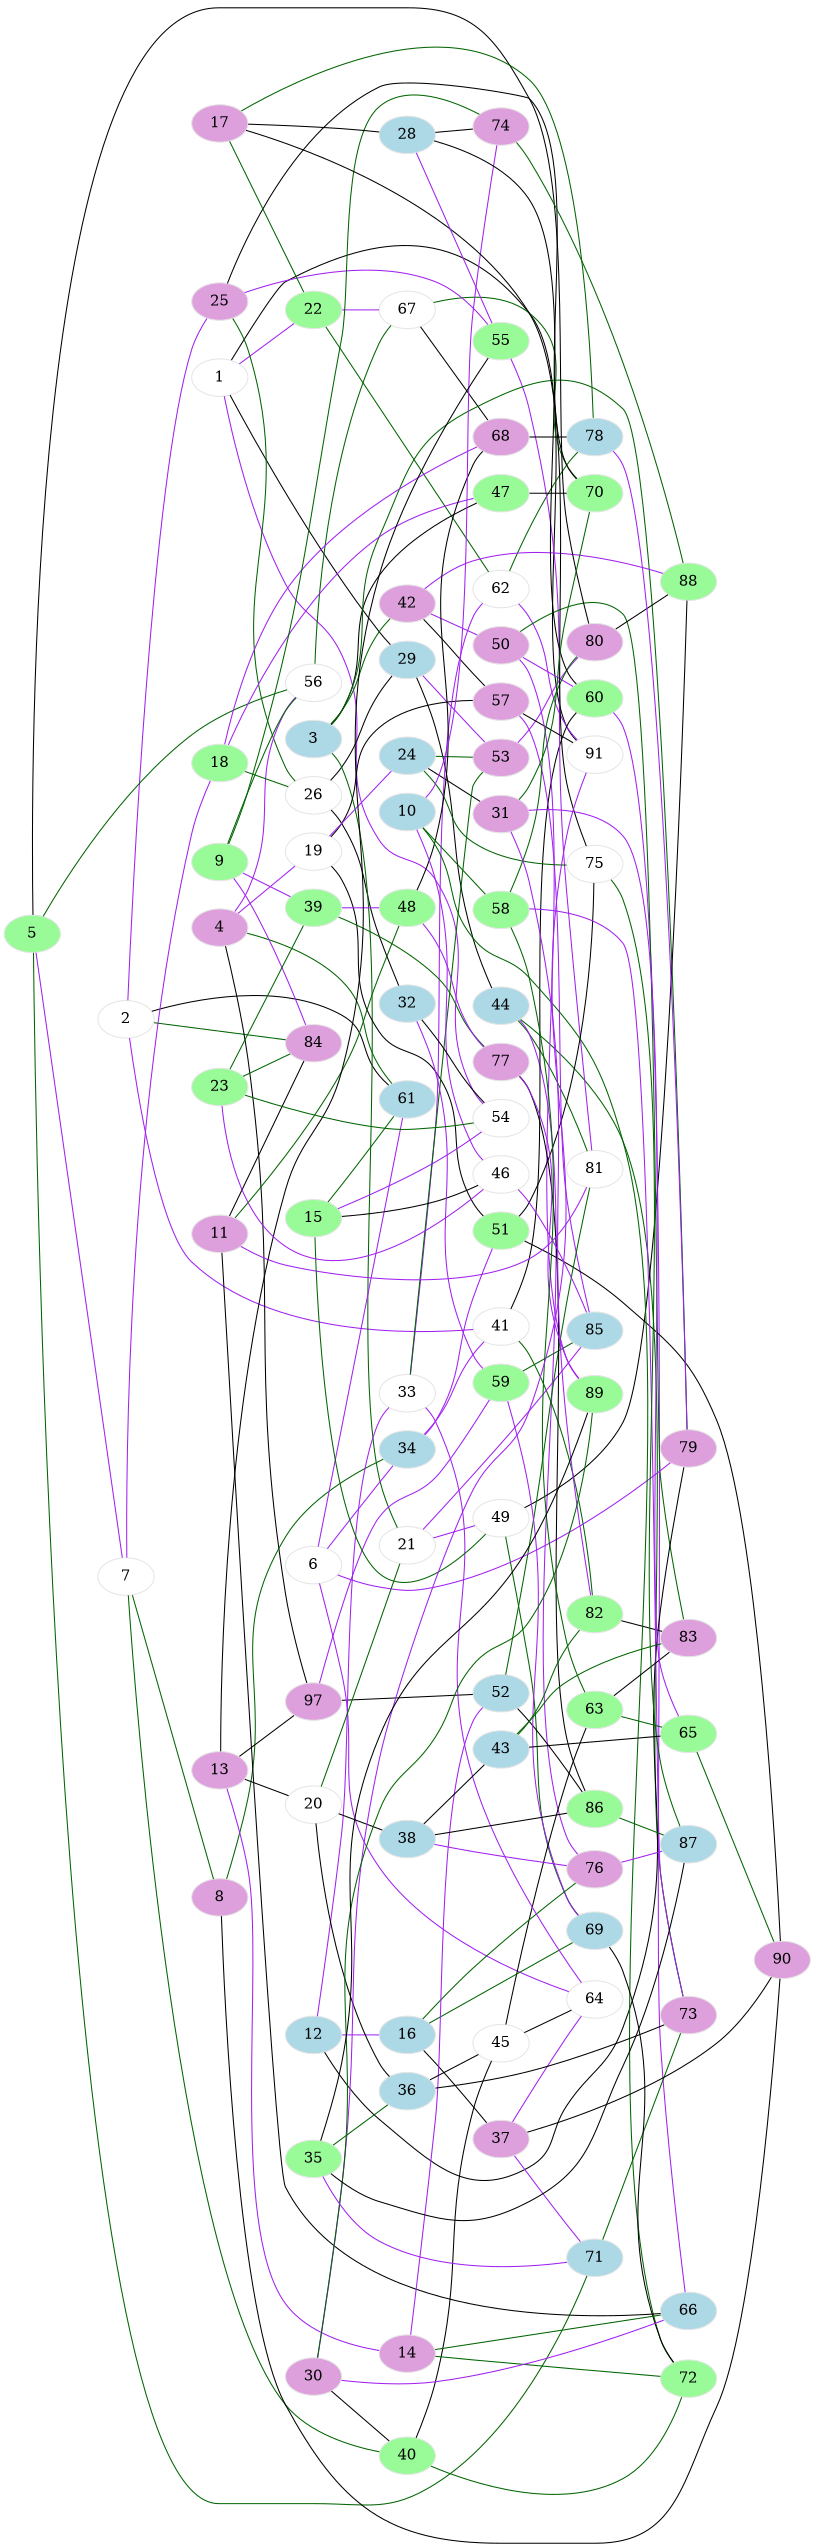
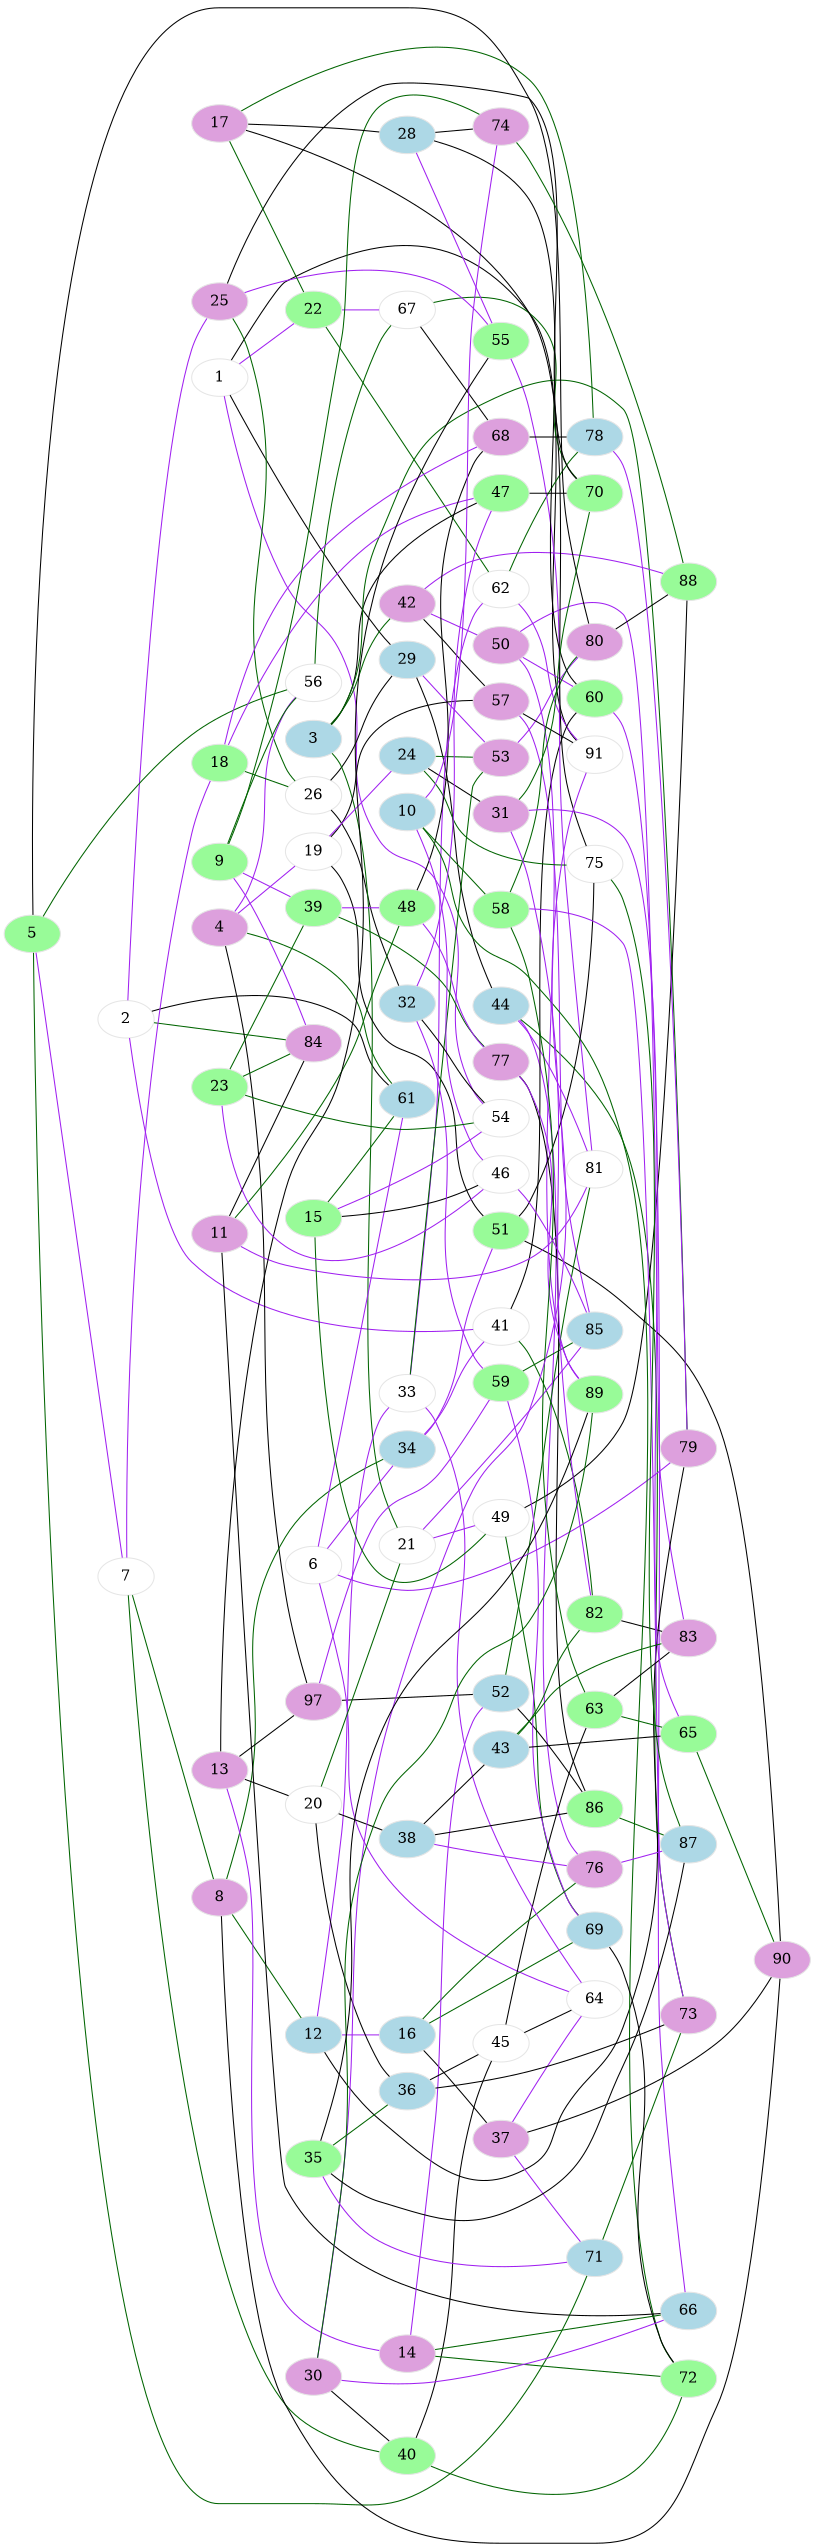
  graph {
    rankdir=LR
    node [color=gray90 fillcolor=plum style=filled]
    edge [color=purple]
    1 [fillcolor=white]
    22 [fillcolor=palegreen]
    29 [fillcolor=lightblue]
    54 [fillcolor=white]
    91 [fillcolor=white]
    62 [fillcolor=white]
    67 [fillcolor=white]
    53
    44 [fillcolor=lightblue]
    2 [fillcolor=white]
    25
    41 [fillcolor=white]
    61 [fillcolor=lightblue]
    84
    55 [fillcolor=palegreen]
    26 [fillcolor=white]
    70 [fillcolor=palegreen]
    60 [fillcolor=palegreen]
    82 [fillcolor=palegreen]
    3 [fillcolor=lightblue]
    21 [fillcolor=white]
    42
    47 [fillcolor=palegreen]
    79
    49 [fillcolor=white]
    85 [fillcolor=lightblue]
    57
    50
    88 [fillcolor=palegreen]
    4
    19 [fillcolor=white]
    n32 [label=97]
    56 [fillcolor=white]
    24 [fillcolor=lightblue]
    51 [fillcolor=palegreen]
    52 [fillcolor=lightblue]
    59 [fillcolor=palegreen]
    5 [fillcolor=palegreen]
    7 [fillcolor=white]
    71 [fillcolor=lightblue]
    80
    8
    18 [fillcolor=palegreen]
    40 [fillcolor=palegreen]
    73
    6 [fillcolor=white]
    34 [fillcolor=lightblue]
    64 [fillcolor=white]
    12 [fillcolor=lightblue]
    90
    68
    72 [fillcolor=palegreen]
    45 [fillcolor=white]
    16 [fillcolor=lightblue]
    33 [fillcolor=white]
    9 [fillcolor=palegreen]
    39 [fillcolor=palegreen]
    74
    48 [fillcolor=palegreen]
    77
    10 [fillcolor=lightblue]
    46 [fillcolor=white]
    58 [fillcolor=palegreen]
    63 [fillcolor=palegreen]
    11
    66 [fillcolor=lightblue]
    81 [fillcolor=white]
    37
    69 [fillcolor=lightblue]
    76
    13
    14
    20 [fillcolor=white]
    36 [fillcolor=lightblue]
    38 [fillcolor=lightblue]
    86 [fillcolor=palegreen]
    15 [fillcolor=palegreen]
    87 [fillcolor=lightblue]
    17
    28 [fillcolor=lightblue]
    75 [fillcolor=white]
    78 [fillcolor=lightblue]
    32 [fillcolor=lightblue]
    31
    43 [fillcolor=lightblue]
    23 [fillcolor=palegreen]
    65 [fillcolor=palegreen]
    30
    89 [fillcolor=palegreen]
    83
    35 [fillcolor=palegreen]
    1 -- 22
    1 -- 29 [color=black]
    1 -- 54
    1 -- 91 [color=black]
    22 -- 62 [color=darkgreen]
    22 -- 67
    29 -- 53
    29 -- 44 [color=black]
    62 -- 91
    62 -- 78 [color=darkgreen]
    67 -- 70 [color=darkgreen]
    67 -- 68 [color=black]
    53 -- 80
    44 -- 73 [color=darkgreen]
-   44 -- 81 [color=darkgreen]
+   44 -- 81
    44 -- 76
    2 -- 25
    2 -- 41
    2 -- 61 [color=black]
    2 -- 84 [color=darkgreen]
    25 -- 55
    25 -- 26 [color=darkgreen]
    25 -- 70 [color=black]
    41 -- 60 [color=black]
    41 -- 82 [color=darkgreen]
    55 -- 81
    26 -- 29 [color=black]
    26 -- 32 [color=black]
    60 -- 66
    82 -- 83 [color=black]
    3 -- 21 [color=darkgreen]
    3 -- 42 [color=darkgreen]
    3 -- 47 [color=black]
    3 -- 79 [color=darkgreen]
    21 -- 49
    21 -- 85
    42 -- 57 [color=black]
    42 -- 50
    42 -- 88
    47 -- 70 [color=black]
    49 -- 88 [color=black]
    49 -- 69 [color=darkgreen]
    57 -- 91 [color=black]
    57 -- 85
    50 -- 60
    50 -- 89
-   50 -- 83 [color=darkgreen]
+   50 -- 83
    4 -- 61 [color=darkgreen]
    4 -- 19
    4 -- n32 [color=black]
    4 -- 56
    19 -- 57 [color=black]
    19 -- 24
    19 -- 51 [color=black]
    n32 -- 52 [color=black]
    n32 -- 59
    56 -- 67 [color=darkgreen]
    24 -- 53 [color=darkgreen]
    24 -- 75 [color=darkgreen]
    24 -- 31 [color=black]
    51 -- 90 [color=black]
    51 -- 75 [color=black]
    52 -- 81 [color=darkgreen]
    52 -- 86 [color=black]
    59 -- 85 [color=darkgreen]
    59 -- 69
    5 -- 56 [color=darkgreen]
    5 -- 7
    5 -- 71 [color=darkgreen]
    5 -- 80 [color=black]
    7 -- 8 [color=darkgreen]
    7 -- 18
    7 -- 40 [color=darkgreen]
    71 -- 73 [color=darkgreen]
    80 -- 88 [color=black]
    8 -- 34 [color=darkgreen]
+   8 -- 12 [color=darkgreen]
    8 -- 90 [color=black]
    18 -- 26 [color=darkgreen]
    18 -- 47
    18 -- 68
    40 -- 72 [color=darkgreen]
    40 -- 45 [color=black]
    6 -- 61
    6 -- 79
    6 -- 34
    6 -- 64
    34 -- 41
    34 -- 51
    12 -- 79 [color=black]
    12 -- 16
    12 -- 33
    68 -- 78 [color=black]
    45 -- 64 [color=black]
    45 -- 63 [color=black]
    16 -- 37 [color=black]
    16 -- 69 [color=darkgreen]
    16 -- 76 [color=darkgreen]
    33 -- 62
    33 -- 53 [color=darkgreen]
    33 -- 64
    9 -- 84
    9 -- 56 [color=darkgreen]
    9 -- 39
    9 -- 74 [color=darkgreen]
    39 -- 48
    39 -- 77 [color=darkgreen]
    74 -- 88 [color=darkgreen]
    48 -- 68 [color=black]
    48 -- 77
    77 -- 86 [color=black]
    77 -- 89
    10 -- 72 [color=darkgreen]
    10 -- 74
    10 -- 46
    10 -- 58 [color=darkgreen]
    46 -- 85
    58 -- 80 [color=darkgreen]
    58 -- 73
    58 -- 63 [color=darkgreen]
    63 -- 65 [color=darkgreen]
    63 -- 83 [color=black]
    11 -- 84 [color=black]
    11 -- 48 [color=darkgreen]
    11 -- 66 [color=black]
    11 -- 81
    37 -- 71
    37 -- 64
    37 -- 90 [color=black]
    69 -- 72 [color=black]
    76 -- 87
    13 -- 55 [color=black]
    13 -- n32 [color=black]
    13 -- 14
    13 -- 20 [color=black]
    14 -- 52
    14 -- 72 [color=darkgreen]
    14 -- 66 [color=darkgreen]
    20 -- 21 [color=darkgreen]
    20 -- 36 [color=black]
    20 -- 38 [color=black]
    36 -- 73 [color=black]
    36 -- 45 [color=black]
    38 -- 76
    38 -- 86 [color=black]
    38 -- 43 [color=black]
    86 -- 87 [color=darkgreen]
    15 -- 54
    15 -- 61 [color=darkgreen]
    15 -- 49 [color=darkgreen]
    15 -- 46 [color=black]
    17 -- 22 [color=darkgreen]
    17 -- 28 [color=black]
    17 -- 75 [color=black]
    17 -- 78 [color=darkgreen]
    28 -- 55
    28 -- 60 [color=black]
    28 -- 74 [color=black]
    75 -- 87 [color=darkgreen]
    78 -- 79
    32 -- 54 [color=black]
+   32 -- 47
    32 -- 59
    31 -- 70 [color=darkgreen]
    31 -- 82
    31 -- 65
    43 -- 82 [color=darkgreen]
    43 -- 65 [color=black]
    43 -- 83 [color=darkgreen]
    23 -- 54 [color=darkgreen]
    23 -- 84 [color=darkgreen]
    23 -- 39 [color=darkgreen]
    23 -- 46
    65 -- 90 [color=darkgreen]
    30 -- 91
    30 -- 40 [color=black]
    30 -- 66
    30 -- 89 [color=darkgreen]
    35 -- 71
    35 -- 36 [color=darkgreen]
    35 -- 87 [color=black]
    35 -- 89 [color=black]
  }
